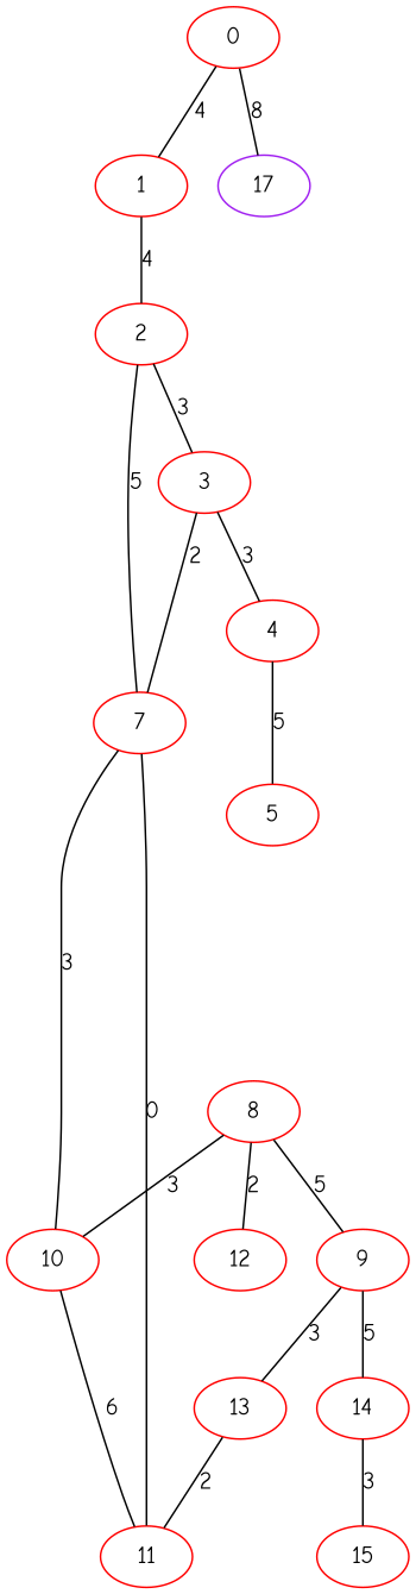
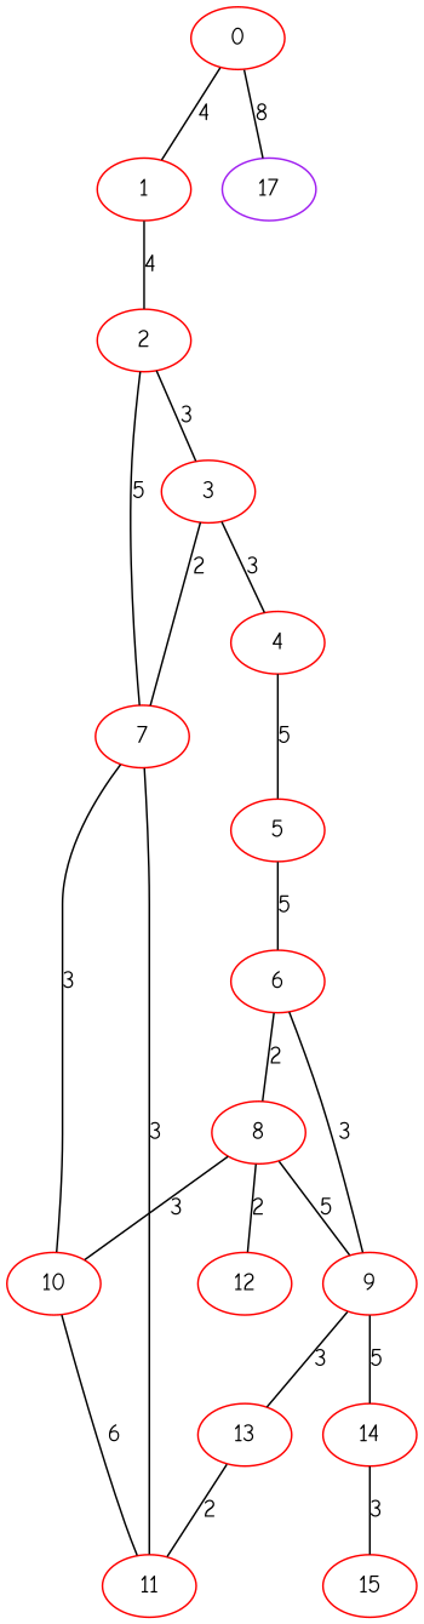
  graph {
    fontname="Comic Neue"
    node [color=red fontname="Comic Neue" weight=1]
    edge [fontname="Comic Neue"]
    0
    1
    n3 [color=purple label=17 weight=4]
    2
    3
    7
    4
    10
    11
    5
+   6
    8
    9
    12
    13
    14
    15
    0 -- 1 [label=4]
    0 -- n3 [label=8]
    1 -- 2 [label=4]
    2 -- 3 [label=3]
    2 -- 7 [label=5]
    3 -- 7 [label=2]
    3 -- 4 [label=3]
    7 -- 10 [label=3]
-   7 -- 11 [label=0]
+   7 -- 11 [label=3]
    4 -- 5 [label=5]
    10 -- 11 [label=6]
+   5 -- 6 [label=5]
+   6 -- 8 [label=2]
+   6 -- 9 [label=3]
    8 -- 10 [label=3]
    8 -- 9 [label=5]
    8 -- 12 [label=2]
    9 -- 13 [label=3]
    9 -- 14 [label=5]
    13 -- 11 [label=2]
    14 -- 15 [label=3]
  }
